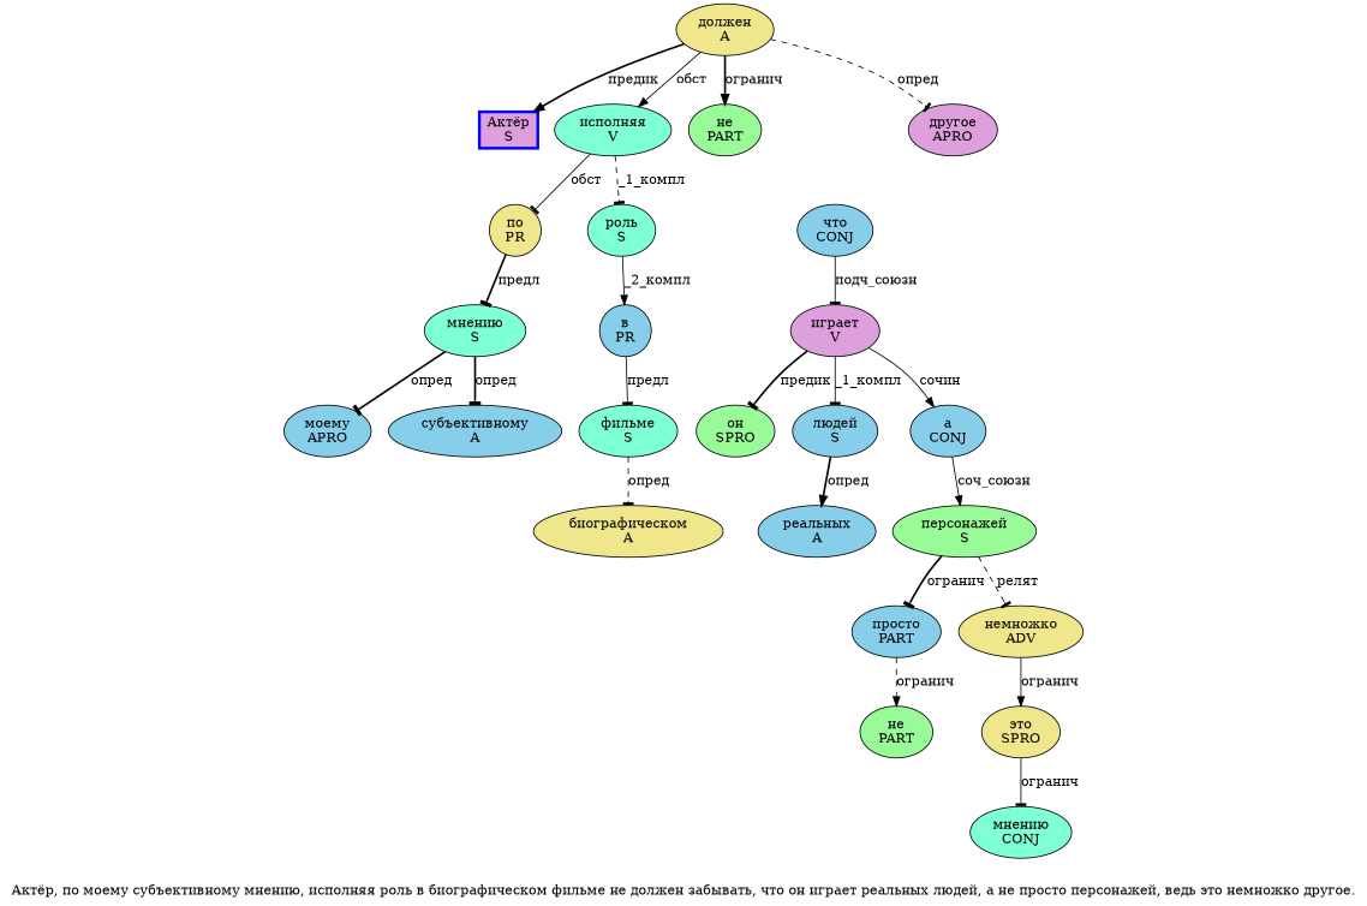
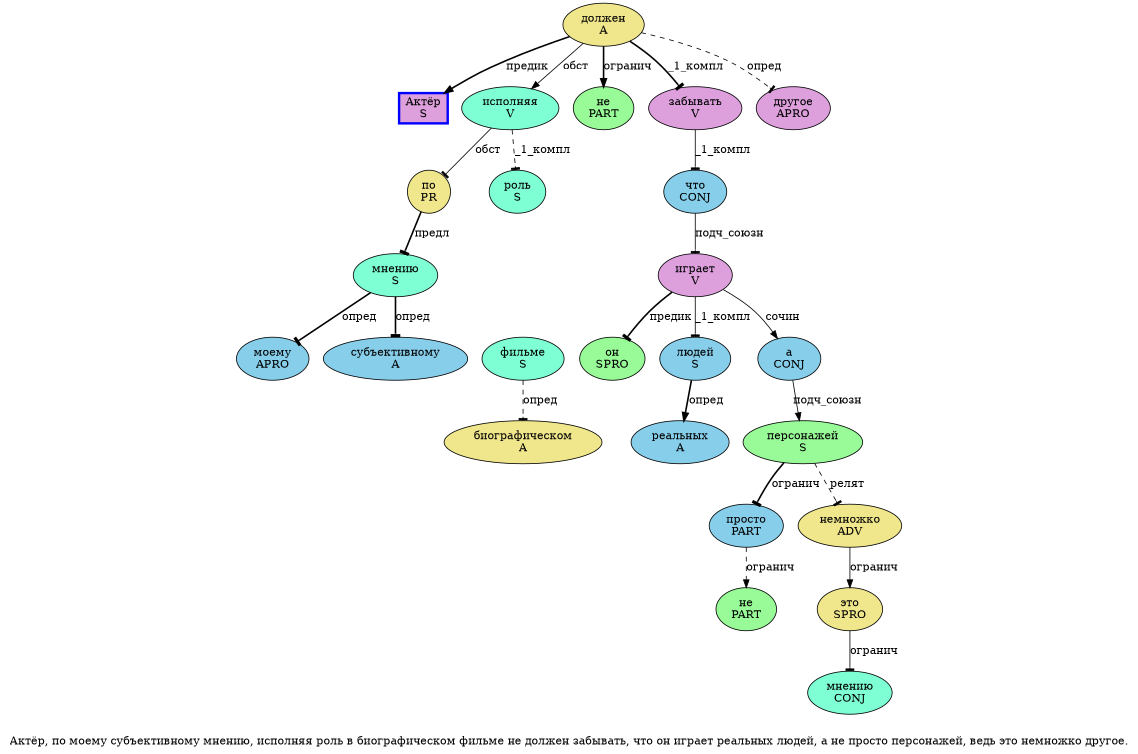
  digraph {
    label="Актёр, по моему субъективному мнению, исполняя роль в биографическом фильме не должен забывать, что он играет реальных людей, а не просто персонажей, ведь это немножко другое."
    node [fillcolor=skyblue penwidth=1 shape=ellipse style=filled]
    edge [arrowhead=tee style=solid]
    n1 [color=blue fillcolor=plum label="Актёр\nS" penwidth=3 shape=box]
    n2 [fillcolor=khaki label="по\nPR"]
    n3 [fillcolor=aquamarine label="мнению\nS"]
    n4 [label="моему\nAPRO"]
    n5 [label="субъективному\nA"]
    n6 [fillcolor=aquamarine label="исполняя\nV"]
    n7 [fillcolor=aquamarine label="роль\nS"]
-   n8 [label="в\nPR"]
    n9 [fillcolor=aquamarine label="фильме\nS"]
    n10 [fillcolor=khaki label="биографическом\nA"]
    n11 [fillcolor=palegreen label="не\nPART"]
    n12 [fillcolor=khaki label="должен\nA"]
+   n13 [fillcolor=plum label="забывать\nV"]
    n14 [fillcolor=plum label="другое\nAPRO"]
    n15 [label="что\nCONJ"]
    n16 [fillcolor=plum label="играет\nV"]
    n17 [fillcolor=palegreen label="он\nSPRO"]
    n18 [label="людей\nS"]
    n19 [label="а\nCONJ"]
    n20 [label="реальных\nA"]
    n21 [fillcolor=palegreen label="персонажей\nS"]
    n22 [label="просто\nPART"]
    n23 [fillcolor=khaki label="немножко\nADV"]
    n24 [fillcolor=palegreen label="не\nPART"]
    n25 [fillcolor=khaki label="это\nSPRO"]
    n26 [fillcolor=aquamarine label="мнению\nCONJ"]
    n2 -> n3 [label="предл" style=bold]
    n3 -> n4 [label="опред" style=bold]
    n3 -> n5 [label="опред" style=bold]
    n6 -> n2 [label="обст"]
    n6 -> n7 [label="_1_компл" style=dashed]
-   n7 -> n8 [arrowhead=normal label="_2_компл"]
-   n8 -> n9 [label="предл"]
    n9 -> n10 [label="опред" style=dashed]
    n12 -> n1 [arrowhead=normal label="предик" style=bold]
    n12 -> n6 [arrowhead=normal label="обст"]
    n12 -> n11 [arrowhead=normal label="огранич" style=bold]
+   n12 -> n13 [label="_1_компл" style=bold]
    n12 -> n14 [label="опред" style=dashed]
+   n13 -> n15 [label="_1_компл"]
    n15 -> n16 [label="подч_союзн"]
    n16 -> n17 [label="предик" style=bold]
    n16 -> n18 [label="_1_компл"]
    n16 -> n19 [arrowhead=normal label="сочин"]
    n18 -> n20 [arrowhead=normal label="опред" style=bold]
-   n19 -> n21 [arrowhead=normal label="соч_союзн"]
+   n19 -> n21 [arrowhead=normal label="подч_союзн"]
    n21 -> n22 [label="огранич" style=bold]
    n21 -> n23 [label="релят" style=dashed]
    n22 -> n24 [arrowhead=normal label="огранич" style=dashed]
    n23 -> n25 [arrowhead=normal label="огранич"]
    n25 -> n26 [label="огранич"]
  }
